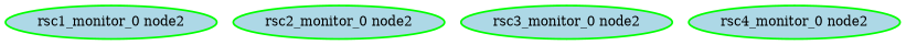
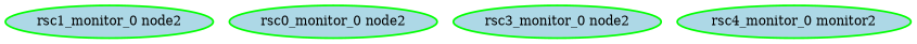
  digraph {
    node [color=green fontcolor=black style="bold,filled" fillcolor=lightblue]
    "rsc1_monitor_0 node2"
-   "rsc2_monitor_0 node2"
+   "rsc2_monitor_0 node2" [label="rsc0_monitor_0 node2"]
    "rsc3_monitor_0 node2"
-   "rsc4_monitor_0 node2"
+   "rsc4_monitor_0 node2" [label="rsc4_monitor_0 monitor2"]
  }
